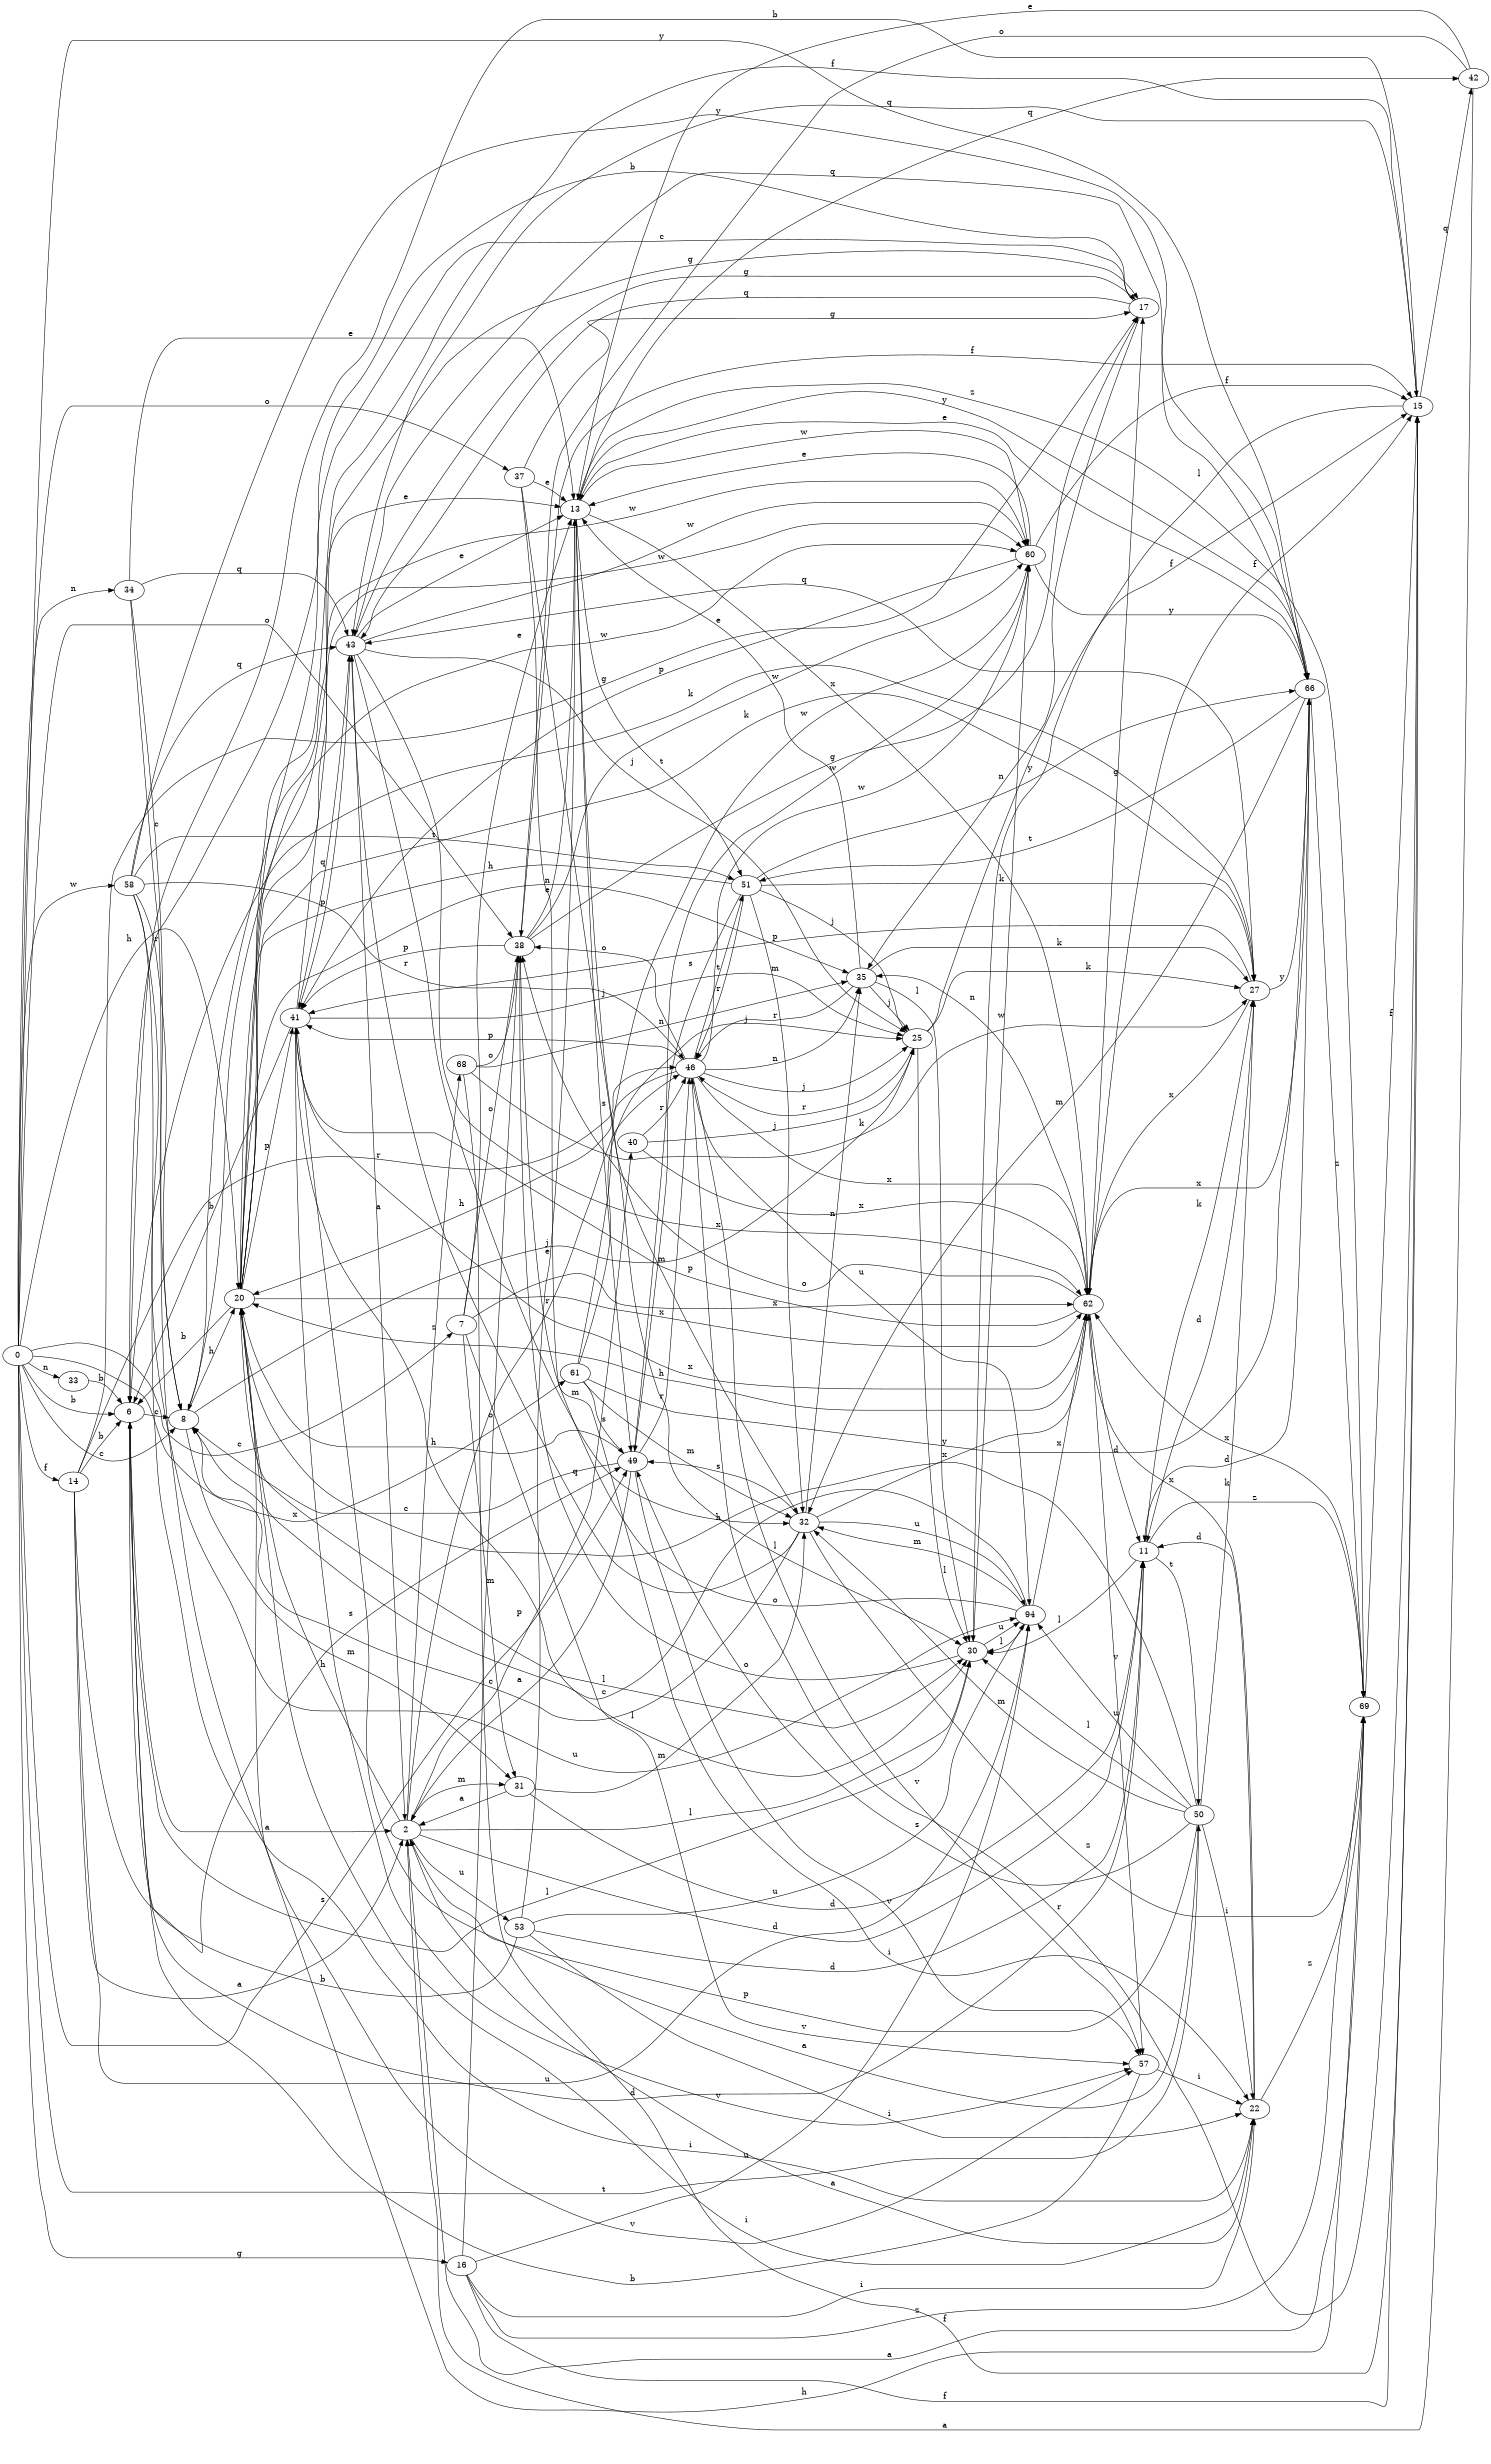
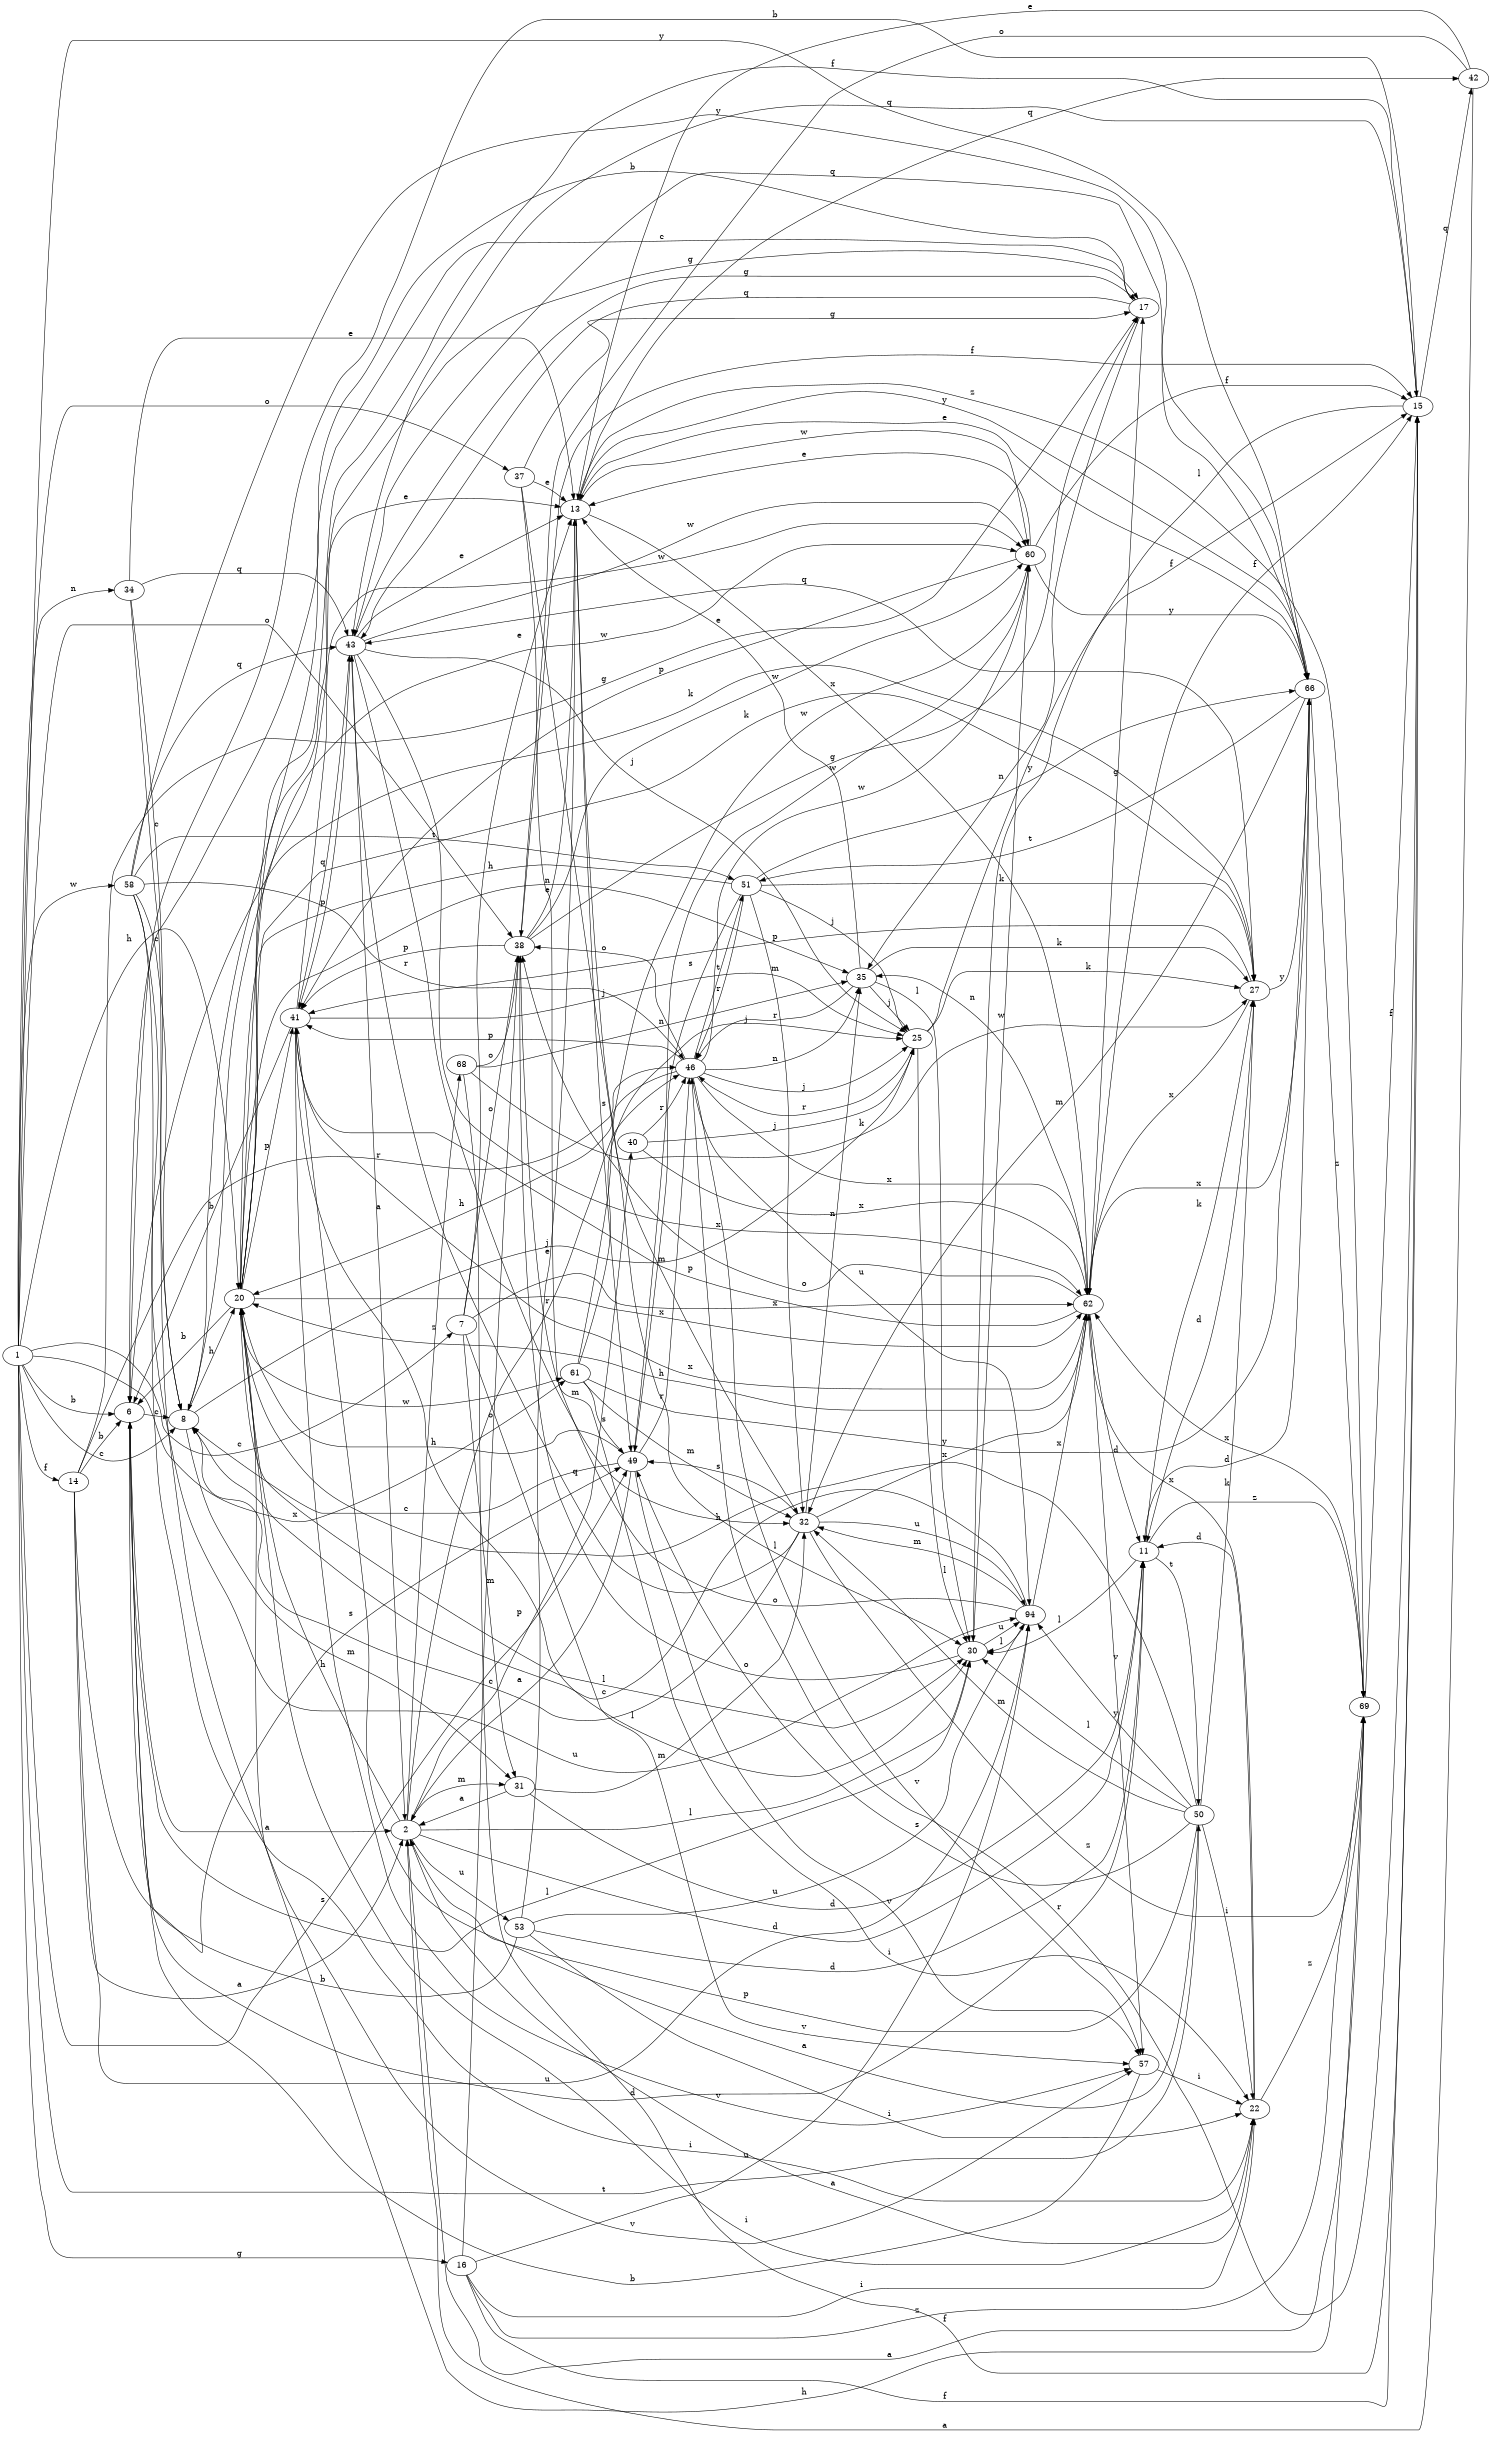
  strict digraph {
    rankdir=LR
-   0
+   0 [label=1]
    6
    7
    8
    14
    16
    20
-   33
    34
    37
    38
    49
    50
    58
    61
    66
    2
    11
    30
    27
    31
    13
    57
    62
    25
    60
    46
    17
    n29 [label=94]
    69
    15
    22
    35
    41
    43
    32
    51
    40
    53
    68
    42
    0 -> 6 [label=b]
    0 -> 7 [label=c]
    0 -> 8 [label=c]
    0 -> 14 [label=f]
    0 -> 16 [label=g]
    0 -> 20 [label=h]
-   0 -> 33 [label=n]
    0 -> 34 [label=n]
    0 -> 37 [label=o]
    0 -> 38 [label=o]
    0 -> 49 [label=s]
    0 -> 50 [label=t]
    0 -> 58 [label=w]
    0 -> 61 [label=x]
    0 -> 66 [label=y]
    6 -> 8 [label=c]
    6 -> 2 [label=a]
    6 -> 11 [label=d]
    6 -> 30 [label=l]
    6 -> 27 [label=k]
    7 -> 38 [label=o]
    7 -> 31 [label=m]
    7 -> 13 [label=e]
    7 -> 57 [label=v]
    7 -> 62 [label=x]
    8 -> 20 [label=h]
    8 -> 31 [label=m]
    8 -> 25 [label=j]
    8 -> 60 [label=w]
    14 -> 6 [label=b]
    14 -> 49 [label=s]
    14 -> 2 [label=a]
    14 -> 46 [label=r]
    14 -> 17 [label=g]
    14 -> n29 [label=u]
    16 -> 38 [label=o]
    16 -> n29 [label=u]
    16 -> 69 [label=z]
    16 -> 15 [label=f]
    16 -> 22 [label=i]
    20 -> 6 [label=b]
    20 -> 30 [label=l]
    20 -> 27 [label=k]
    20 -> 13 [label=e]
    20 -> 62 [label=x]
-   20 -> 60 [label=w]
+   20 -> 61 [label=w]
    20 -> 17 [label=g]
    20 -> 15 [label=f]
    20 -> 22 [label=i]
    20 -> 35 [label=n]
    20 -> 41 [label=p]
-   33 -> 6 [label=b]
    34 -> 8 [label=c]
    34 -> 13 [label=e]
    34 -> 57 [label=v]
    34 -> 43 [label=q]
    37 -> 13 [label=e]
    37 -> 17 [label=g]
    37 -> 22 [label=i]
    37 -> 32 [label=m]
    38 -> 13 [label=e]
    38 -> 60 [label=w]
    38 -> 17 [label=g]
    38 -> 15 [label=f]
    38 -> 41 [label=p]
    49 -> 8 [label=c]
    49 -> 20 [label=h]
    49 -> 2 [label=a]
    49 -> 57 [label=v]
    49 -> 60 [label=w]
    49 -> 46 [label=r]
    50 -> 20 [label=h]
    50 -> 49 [label=s]
    50 -> 2 [label=a]
    50 -> 30 [label=l]
    50 -> 27 [label=k]
-   50 -> n29 [label=u]
+   50 -> n29 [label=y]
    50 -> 22 [label=i]
    50 -> 41 [label=p]
    50 -> 32 [label=m]
-   58 -> 8 [label=r]
+   58 -> 8 [label=c]
    58 -> 66 [label=y]
    58 -> 46 [label=r]
    58 -> n29 [label=u]
    58 -> 22 [label=i]
    58 -> 43 [label=q]
    58 -> 51 [label=t]
    61 -> 49 [label=s]
    61 -> 66 [label=y]
    61 -> 25 [label=j]
    61 -> 60 [label=w]
    61 -> 32 [label=m]
    66 -> 11 [label=d]
    66 -> 13 [label=e]
    66 -> 62 [label=x]
    66 -> 69 [label=z]
    66 -> 43 [label=q]
    66 -> 32 [label=m]
    66 -> 51 [label=t]
    2 -> 20 [label=h]
    2 -> 11 [label=d]
    2 -> 30 [label=l]
    2 -> 31 [label=m]
    2 -> 46 [label=r]
    2 -> 40 [label=p]
    2 -> 53 [label=u]
    2 -> 68 [label=z]
    11 -> 50 [label=t]
    11 -> 30 [label=l]
    11 -> 27 [label=k]
    11 -> 69 [label=z]
    30 -> 38 [label=o]
    30 -> 60 [label=w]
    30 -> n29 [label=u]
    27 -> 66 [label=y]
    27 -> 11 [label=d]
    27 -> 62 [label=x]
    27 -> 41 [label=p]
    27 -> 43 [label=q]
    31 -> 2 [label=a]
    31 -> 11 [label=d]
    31 -> 32 [label=m]
    13 -> 49 [label=s]
    13 -> 66 [label=y]
    13 -> 30 [label=l]
    13 -> 62 [label=x]
    13 -> 60 [label=w]
    13 -> 69 [label=z]
-   13 -> 51 [label=t]
    13 -> 42 [label=q]
    57 -> 6 [label=b]
    57 -> 22 [label=i]
    62 -> 20 [label=h]
    62 -> 38 [label=o]
    62 -> 11 [label=d]
    62 -> 57 [label=v]
    62 -> 17 [label=g]
    62 -> 15 [label=f]
    62 -> 35 [label=n]
    62 -> 41 [label=p]
    25 -> 30 [label=l]
    25 -> 27 [label=k]
    25 -> 46 [label=r]
    25 -> 15 [label=f]
    60 -> 66 [label=y]
    60 -> 13 [label=e]
    60 -> 15 [label=f]
    60 -> 41 [label=p]
    46 -> 20 [label=h]
    46 -> 38 [label=o]
    46 -> 57 [label=v]
    46 -> 62 [label=x]
    46 -> 25 [label=j]
    46 -> 60 [label=w]
    46 -> n29 [label=u]
    46 -> 35 [label=n]
    46 -> 41 [label=p]
    46 -> 51 [label=t]
    17 -> 6 [label=b]
    17 -> 8 [label=c]
    17 -> 35 [label=n]
    17 -> 43 [label=q]
    n29 -> 8 [label=c]
    n29 -> 38 [label=o]
    n29 -> 30 [label=l]
    n29 -> 62 [label=x]
    n29 -> 32 [label=m]
    69 -> 20 [label=h]
    69 -> 2 [label=a]
    69 -> 62 [label=x]
    69 -> 15 [label=f]
    15 -> 6 [label=b]
    15 -> 30 [label=l]
    15 -> 46 [label=r]
    15 -> 43 [label=q]
    15 -> 42 [label=q]
    22 -> 2 [label=a]
    22 -> 11 [label=d]
    22 -> 62 [label=x]
    22 -> 69 [label=z]
    35 -> 30 [label=l]
    35 -> 27 [label=k]
    35 -> 13 [label=e]
    35 -> 25 [label=j]
    35 -> 46 [label=r]
    41 -> 6 [label=b]
    41 -> 30 [label=l]
    41 -> 57 [label=v]
    41 -> 62 [label=x]
    41 -> 25 [label=j]
    41 -> 60 [label=w]
    41 -> 43 [label=q]
    43 -> 2 [label=a]
    43 -> 13 [label=e]
    43 -> 62 [label=x]
    43 -> 25 [label=j]
    43 -> 60 [label=w]
    43 -> 17 [label=g]
    43 -> 41 [label=p]
    43 -> 32 [label=m]
    32 -> 8 [label=c]
    32 -> 49 [label=s]
    32 -> 62 [label=x]
    32 -> n29 [label=u]
    32 -> 69 [label=z]
    32 -> 35 [label=n]
    32 -> 43 [label=q]
    51 -> 20 [label=h]
    51 -> 49 [label=s]
    51 -> 66 [label=y]
    51 -> 27 [label=k]
    51 -> 25 [label=j]
    51 -> 46 [label=r]
    51 -> 32 [label=m]
    40 -> 62 [label=x]
    40 -> 25 [label=j]
    40 -> 46 [label=r]
    53 -> 6 [label=b]
    53 -> 11 [label=d]
    53 -> 13 [label=e]
    53 -> n29 [label=u]
    53 -> 22 [label=i]
    68 -> 38 [label=o]
    68 -> 27 [label=k]
    68 -> 15 [label=f]
    68 -> 35 [label=n]
    42 -> 38 [label=o]
    42 -> 2 [label=a]
    42 -> 13 [label=e]
  }
